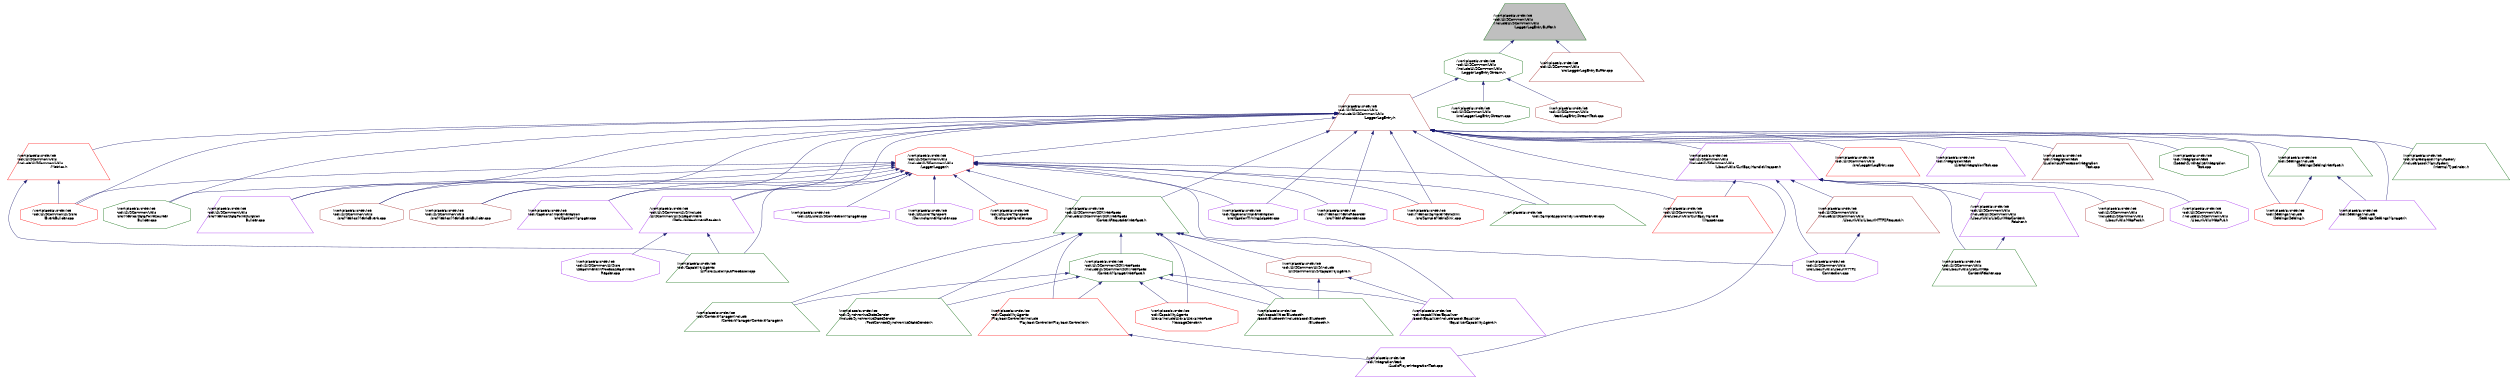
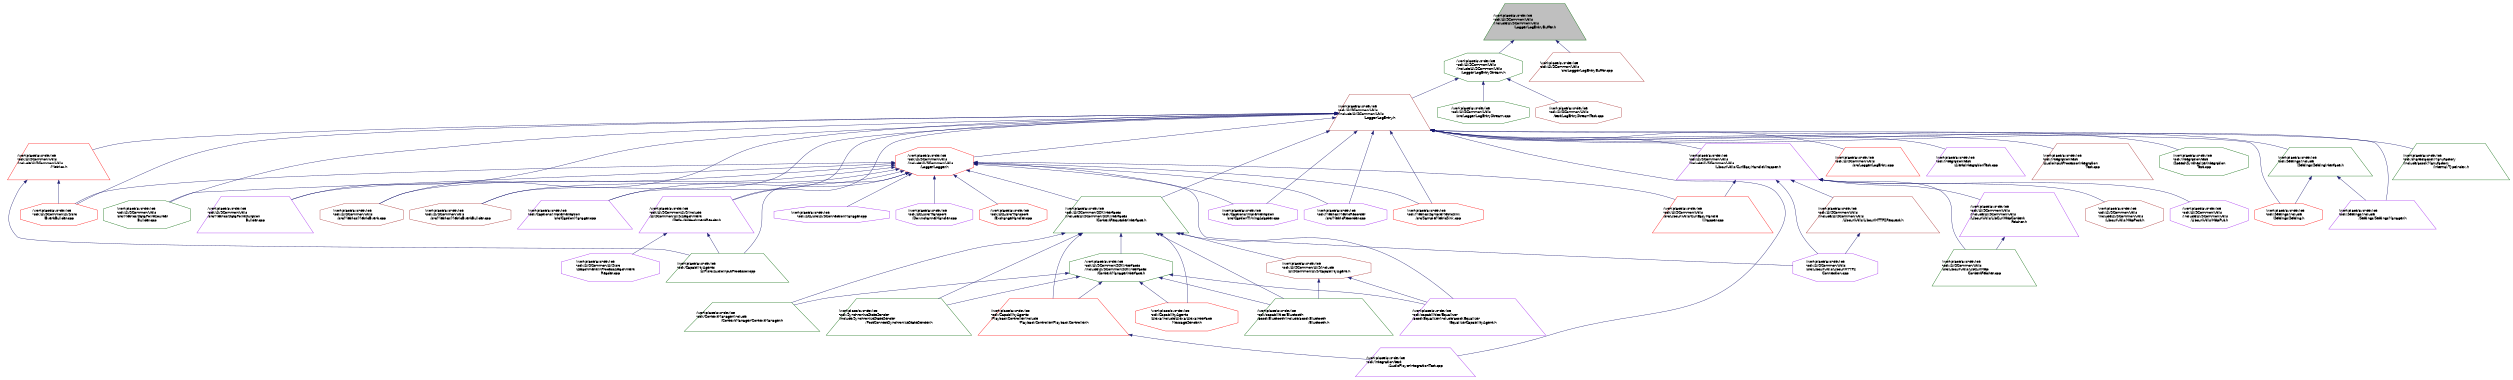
  digraph {
    node [color=purple fillcolor=white fontname=Helvetica fontsize=10 shape=trapezium style=filled]
    edge [color=midnightblue dir=back fontname=Helvetica fontsize=10 labelfontname=Helvetica labelfontsize=10 style=solid]
    n1 [color=darkgreen fillcolor=grey75 fontcolor=black height=0.2 label="/workplace/avs-device\l-sdk/AVSCommon/Utils\l/include/AVSCommon/Utils\l/Logger/LogEntryBuffer.h" width=0.4]
    n2 [color=darkgreen height=0.2 label="/workplace/avs-device\l-sdk/AVSCommon/Utils\l/include/AVSCommon/Utils\l/Logger/LogEntryStream.h" shape=octagon width=0.4]
    n3 [color=brown height=0.2 label="/workplace/avs-device\l-sdk/AVSCommon/Utils\l/src/Logger/LogEntryBuffer.cpp" width=0.4]
    n4 [color=brown height=0.2 label="/workplace/avs-device\l-sdk/AVSCommon/Utils\l/include/AVSCommon/Utils\l/Logger/LogEntry.h" width=0.4]
    n5 [color=darkgreen height=0.2 label="/workplace/avs-device\l-sdk/AVSCommon/Utils\l/src/Logger/LogEntryStream.cpp" shape=octagon width=0.4]
    n6 [color=brown height=0.2 label="/workplace/avs-device\l-sdk/AVSCommon/Utils\l/test/LogEntryStreamTest.cpp" shape=octagon width=0.4]
    n7 [height=0.2 label="/workplace/avs-device\l-sdk/AVSCommon/AVS/include\l/AVSCommon/AVS/Attachment\l/DefaultAttachmentReader.h" width=0.4]
    n8 [color=red height=0.2 label="/workplace/avs-device\l-sdk/AVSCommon/AVS/src\l/EventBuilder.cpp" shape=octagon width=0.4]
    n9 [color=darkgreen height=0.2 label="/workplace/avs-device\l-sdk/AVSCommon/SDKInterfaces\l/include/AVSCommon/SDKInterfaces\l/ContextRequesterInterface.h" width=0.4]
    n10 [height=0.2 label="/workplace/avs-device\l-sdk/Integration/test\l/AudioPlayerIntegrationTest.cpp" width=0.4]
    n11 [height=0.2 label="/workplace/avs-device\l-sdk/AVSCommon/Utils\l/include/AVSCommon/Utils\l/LibcurlUtils/CurlEasyHandleWrapper.h" width=0.4]
    n12 [color=red height=0.2 label="/workplace/avs-device\l-sdk/AVSCommon/Utils\l/include/AVSCommon/Utils\l/Logger/Logger.h" shape=octagon width=0.4]
    n13 [color=darkgreen height=0.2 label="/workplace/avs-device\l-sdk/AVSCommon/Utils\l/src/Metrics/DataPointCounter\lBuilder.cpp" shape=octagon width=0.4]
    n14 [height=0.2 label="/workplace/avs-device\l-sdk/AVSCommon/Utils\l/src/Metrics/DataPointDuration\lBuilder.cpp" width=0.4]
    n15 [color=brown height=0.2 label="/workplace/avs-device\l-sdk/AVSCommon/Utils\l/src/Metrics/MetricEvent.cpp" shape=octagon width=0.4]
    n16 [color=brown height=0.2 label="/workplace/avs-device\l-sdk/AVSCommon/Utils\l/src/Metrics/MetricEventBuilder.cpp" shape=octagon width=0.4]
    n17 [height=0.2 label="/workplace/avs-device\l-sdk/Captions/Implementation\l/src/CaptionManager.cpp" width=0.4]
    n18 [height=0.2 label="/workplace/avs-device\l-sdk/Captions/Implementation\l/src/CaptionTimingAdapter.cpp" shape=octagon width=0.4]
    n19 [height=0.2 label="/workplace/avs-device\l-sdk/Metrics/MetricRecorder\l/src/MetricRecorder.cpp" shape=octagon width=0.4]
    n20 [color=red height=0.2 label="/workplace/avs-device\l-sdk/Metrics/SampleMetricSink\l/src/SampleMetricSink.cpp" shape=octagon width=0.4]
-   n21 [color=darkgreen height=0.2 label="/workplace/avs-device\l-sdk/SampleApp/src/KeywordObserver.cpp" width=0.4]
    n22 [color=red height=0.2 label="/workplace/avs-device\l-sdk/AVSCommon/Utils\l/include/AVSCommon/Utils\l/Metrics.h" width=0.4]
    n23 [color=red height=0.2 label="/workplace/avs-device\l-sdk/AVSCommon/Utils\l/src/Logger/LogEntry.cpp" width=0.4]
    n24 [height=0.2 label="/workplace/avs-device\l-sdk/Integration/test\l/AlertsIntegrationTest.cpp" width=0.4]
    n25 [color=brown height=0.2 label="/workplace/avs-device\l-sdk/Integration/test\l/AudioInputProcessorIntegration\lTest.cpp" width=0.4]
    n26 [color=darkgreen height=0.2 label="/workplace/avs-device\l-sdk/Integration/test\l/SpeechSynthesizerIntegration\lTest.cpp" shape=octagon width=0.4]
    n27 [color=red height=0.2 label="/workplace/avs-device\l-sdk/Settings/include\l/Settings/Setting.h" shape=octagon width=0.4]
    n28 [height=0.2 label="/workplace/avs-device\l-sdk/Settings/include\l/Settings/SettingsManager.h" width=0.4]
    n29 [color=darkgreen height=0.2 label="/workplace/avs-device\l-sdk/Settings/include\l/Settings/SettingInterface.h" width=0.4]
    n30 [color=darkgreen height=0.2 label="/workplace/avs-device\l-sdk/shared/acsdkManufactory\l/include/acsdkManufactory\l/internal/TypeIndex.h" width=0.4]
    n31 [height=0.2 label="/workplace/avs-device\l-sdk/AVSCommon/AVS/src\l/Attachment/InProcessAttachment\lReader.cpp" shape=octagon width=0.4]
    n32 [color=darkgreen height=0.2 label="/workplace/avs-device\l-sdk/CapabilityAgents\l/AIP/src/AudioInputProcessor.cpp" width=0.4]
    n33 [color=brown height=0.2 label="/workplace/avs-device\l-sdk/AVSCommon/AVS/include\l/AVSCommon/AVS/CapabilityAgent.h" shape=octagon width=0.4]
    n34 [color=darkgreen height=0.2 label="/workplace/avs-device\l-sdk/capabilities/Bluetooth\l/acsdkBluetooth/include/acsdkBluetooth\l/Bluetooth.h" width=0.4]
    n35 [height=0.2 label="/workplace/avs-device\l-sdk/capabilities/Equalizer\l/acsdkEqualizer/include/acsdkEqualizer\l/EqualizerCapabilityAgent.h" width=0.4]
    n36 [color=darkgreen height=0.2 label="/workplace/avs-device\l-sdk/AVSCommon/SDKInterfaces\l/include/AVSCommon/SDKInterfaces\l/ContextManagerInterface.h" shape=octagon width=0.4]
    n37 [color=red height=0.2 label="/workplace/avs-device\l-sdk/CapabilityAgents\l/Alexa/include/Alexa/AlexaInterface\lMessageSender.h" shape=octagon width=0.4]
    n38 [color=red height=0.2 label="/workplace/avs-device\l-sdk/CapabilityAgents\l/PlaybackController/include\l/PlaybackController/PlaybackController.h" width=0.4]
    n39 [color=darkgreen height=0.2 label="/workplace/avs-device\l-sdk/ContextManager/include\l/ContextManager/ContextManager.h" width=0.4]
    n40 [color=darkgreen height=0.2 label="/workplace/avs-device\l-sdk/SynchronizeStateSender\l/include/SynchronizeStateSender\l/PostConnectSynchronizeStateSender.h" width=0.4]
    n41 [color=brown height=0.2 label="/workplace/avs-device\l-sdk/AVSCommon/Utils\l/include/AVSCommon/Utils\l/LibcurlUtils/HttpPost.h" shape=octagon width=0.4]
    n42 [height=0.2 label="/workplace/avs-device\l-sdk/AVSCommon/Utils\l/include/AVSCommon/Utils\l/LibcurlUtils/HttpPut.h" shape=octagon width=0.4]
    n43 [color=brown height=0.2 label="/workplace/avs-device\l-sdk/AVSCommon/Utils\l/include/AVSCommon/Utils\l/LibcurlUtils/LibcurlHTTP2Request.h" width=0.4]
    n44 [height=0.2 label="/workplace/avs-device\l-sdk/AVSCommon/Utils\l/src/LibcurlUtils/LibcurlHTTP2\lConnection.cpp" shape=octagon width=0.4]
    n45 [height=0.2 label="/workplace/avs-device\l-sdk/AVSCommon/Utils\l/include/AVSCommon/Utils\l/LibcurlUtils/LibCurlHttpContent\lFetcher.h" width=0.4]
    n46 [color=darkgreen height=0.2 label="/workplace/avs-device\l-sdk/AVSCommon/Utils\l/src/LibcurlUtils/LibCurlHttp\lContentFetcher.cpp" width=0.4]
    n47 [color=red height=0.2 label="/workplace/avs-device\l-sdk/AVSCommon/Utils\l/src/LibcurlUtils/CurlEasyHandle\lWrapper.cpp" width=0.4]
    n48 [height=0.2 label="/workplace/avs-device\l-sdk/ACL/src/AVSConnectionManager.cpp" shape=octagon width=0.4]
    n49 [height=0.2 label="/workplace/avs-device\l-sdk/ACL/src/Transport\l/DownchannelHandler.cpp" shape=octagon width=0.4]
    n50 [color=red height=0.2 label="/workplace/avs-device\l-sdk/ACL/src/Transport\l/ExchangeHandler.cpp" shape=octagon width=0.4]
    n1 -> n2
    n1 -> n3
    n2 -> n4
    n2 -> n5
    n2 -> n6
    n4 -> n7
    n4 -> n8
    n4 -> n9
    n4 -> n10
    n4 -> n11
    n4 -> n12
    n4 -> n13
    n4 -> n14
    n4 -> n15
    n4 -> n16
    n4 -> n17
    n4 -> n18
    n4 -> n19
    n4 -> n20
-   n4 -> n21
    n4 -> n22
    n4 -> n23
    n4 -> n24
    n4 -> n25
    n4 -> n26
    n4 -> n27
    n4 -> n28
    n4 -> n29
    n4 -> n30
    n7 -> n31
    n7 -> n32
    n9 -> n33
    n9 -> n34
    n9 -> n35
    n9 -> n36
    n9 -> n37
    n9 -> n38
    n9 -> n39
    n9 -> n40
    n11 -> n41
    n11 -> n42
    n11 -> n43
    n11 -> n44
    n11 -> n45
    n11 -> n46
    n11 -> n47
    n12 -> n7
    n12 -> n8
    n12 -> n9
    n12 -> n13
    n12 -> n14
    n12 -> n15
    n12 -> n16
    n12 -> n17
    n12 -> n18
    n12 -> n19
    n12 -> n20
-   n12 -> n21
    n12 -> n32
    n12 -> n44
    n12 -> n47
    n12 -> n48
    n12 -> n49
    n12 -> n50
    n22 -> n8
    n22 -> n32
    n29 -> n27
    n29 -> n28
    n33 -> n34
    n33 -> n35
    n36 -> n34
    n36 -> n35
    n36 -> n37
    n36 -> n38
    n36 -> n39
    n36 -> n40
    n38 -> n10
    n43 -> n44
    n45 -> n46
  }
